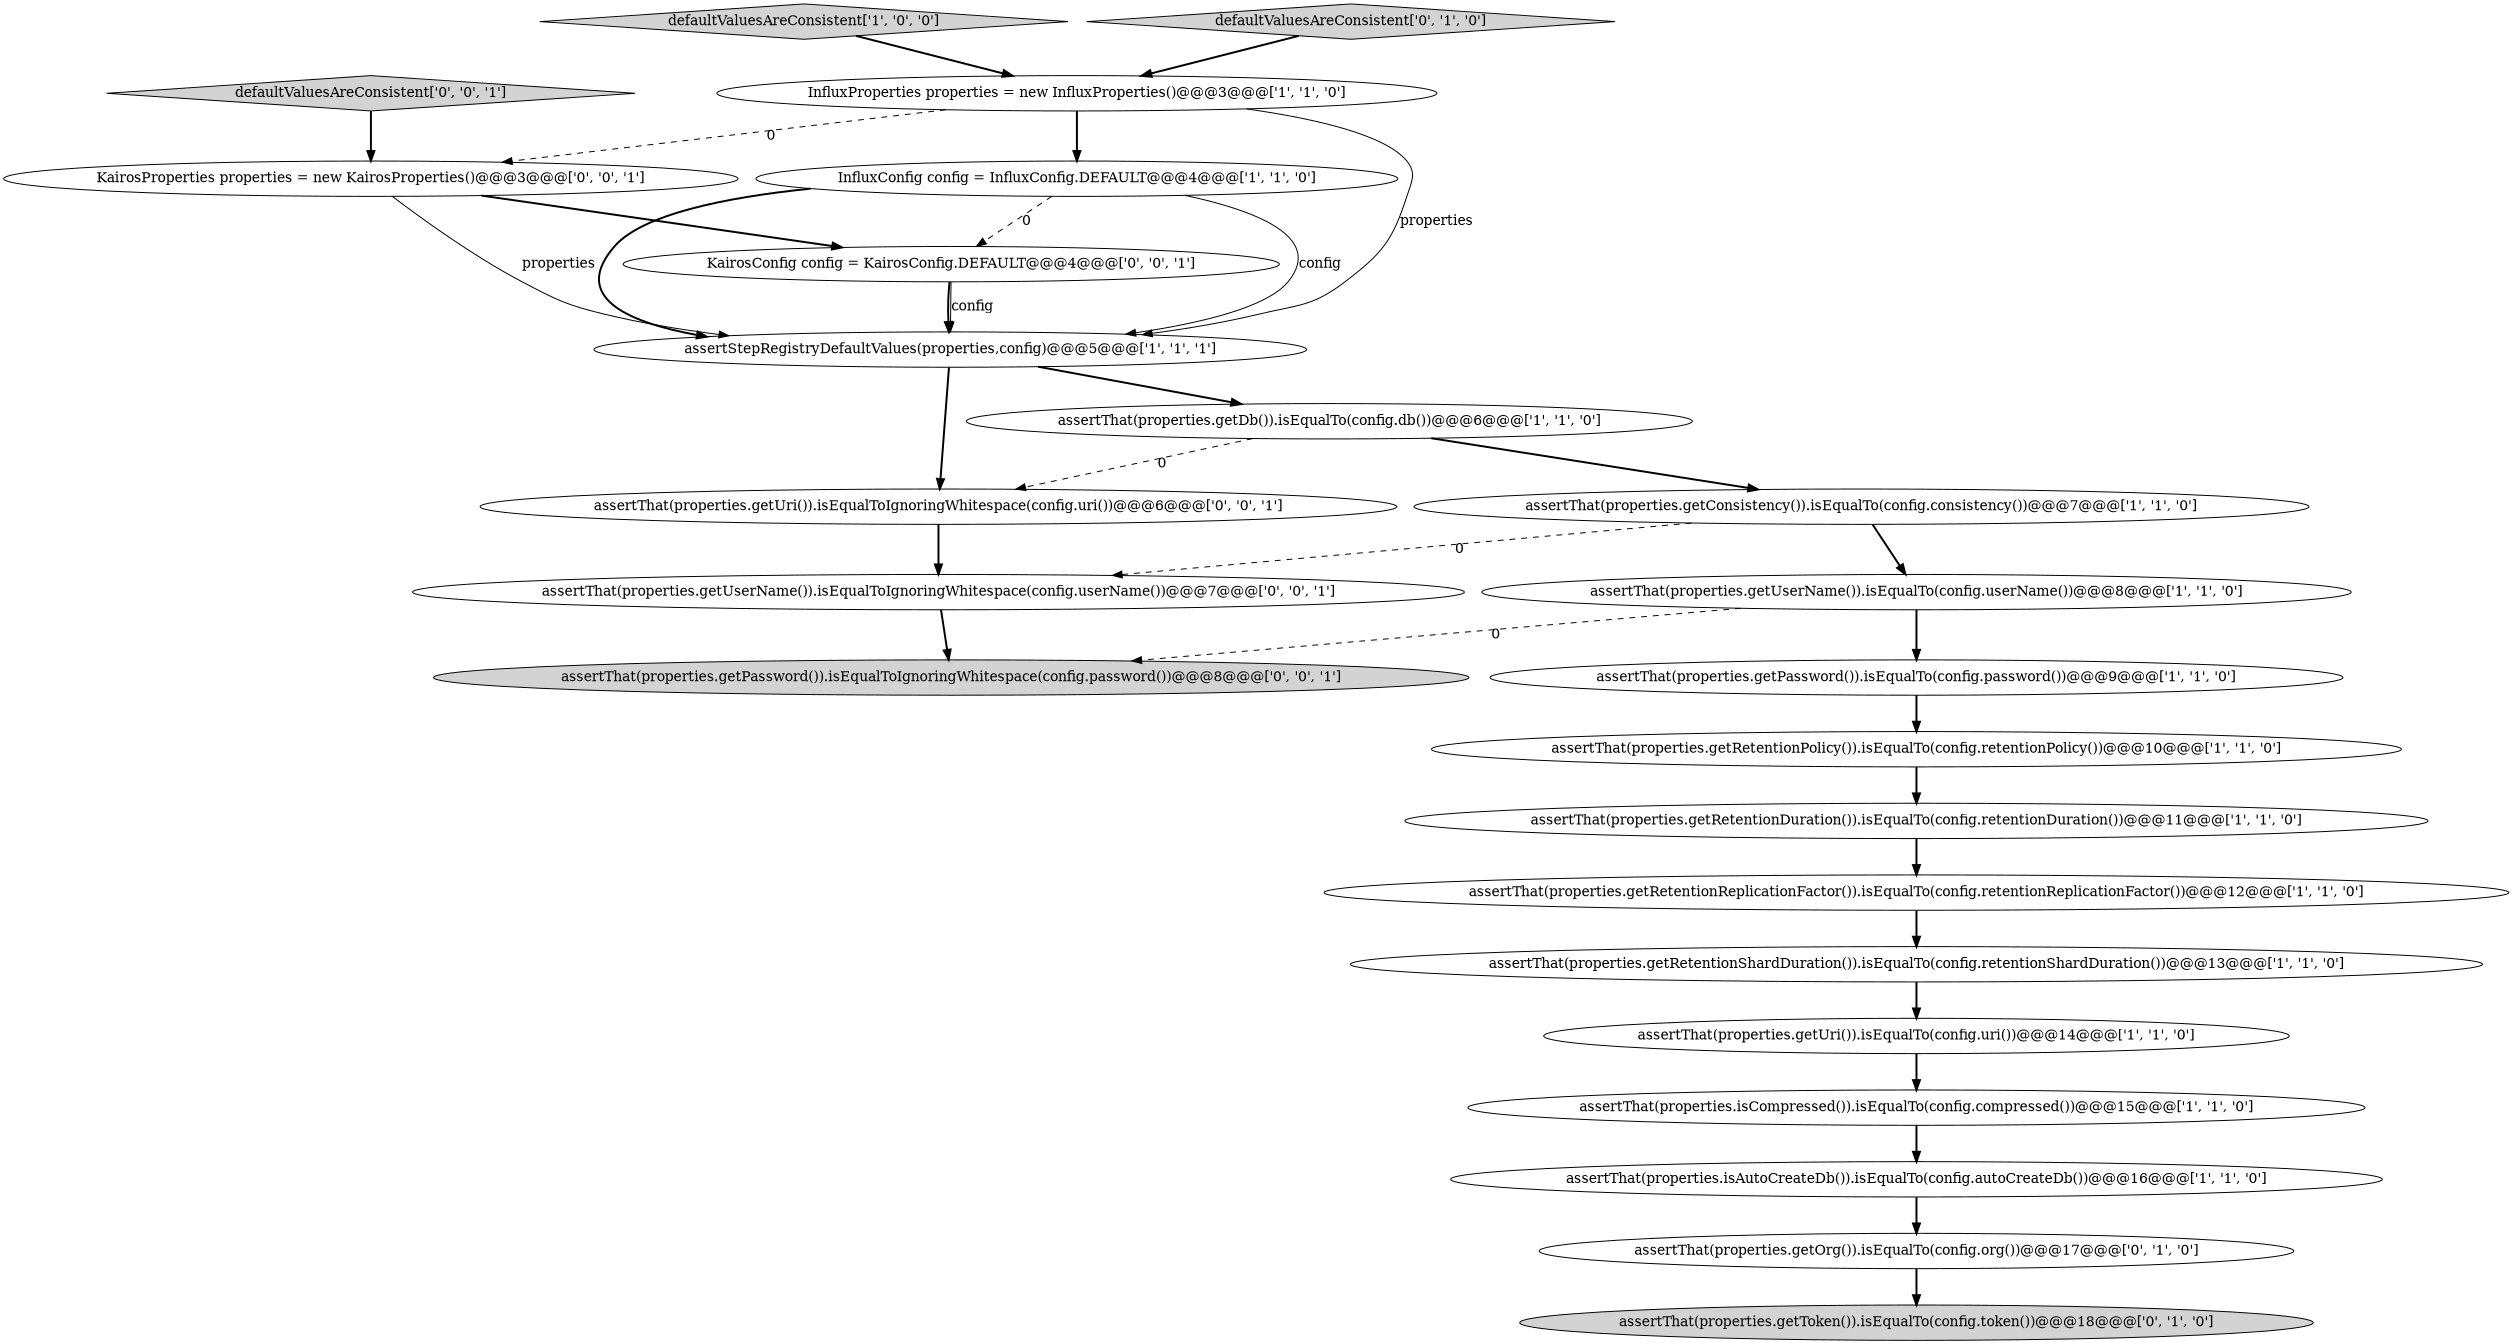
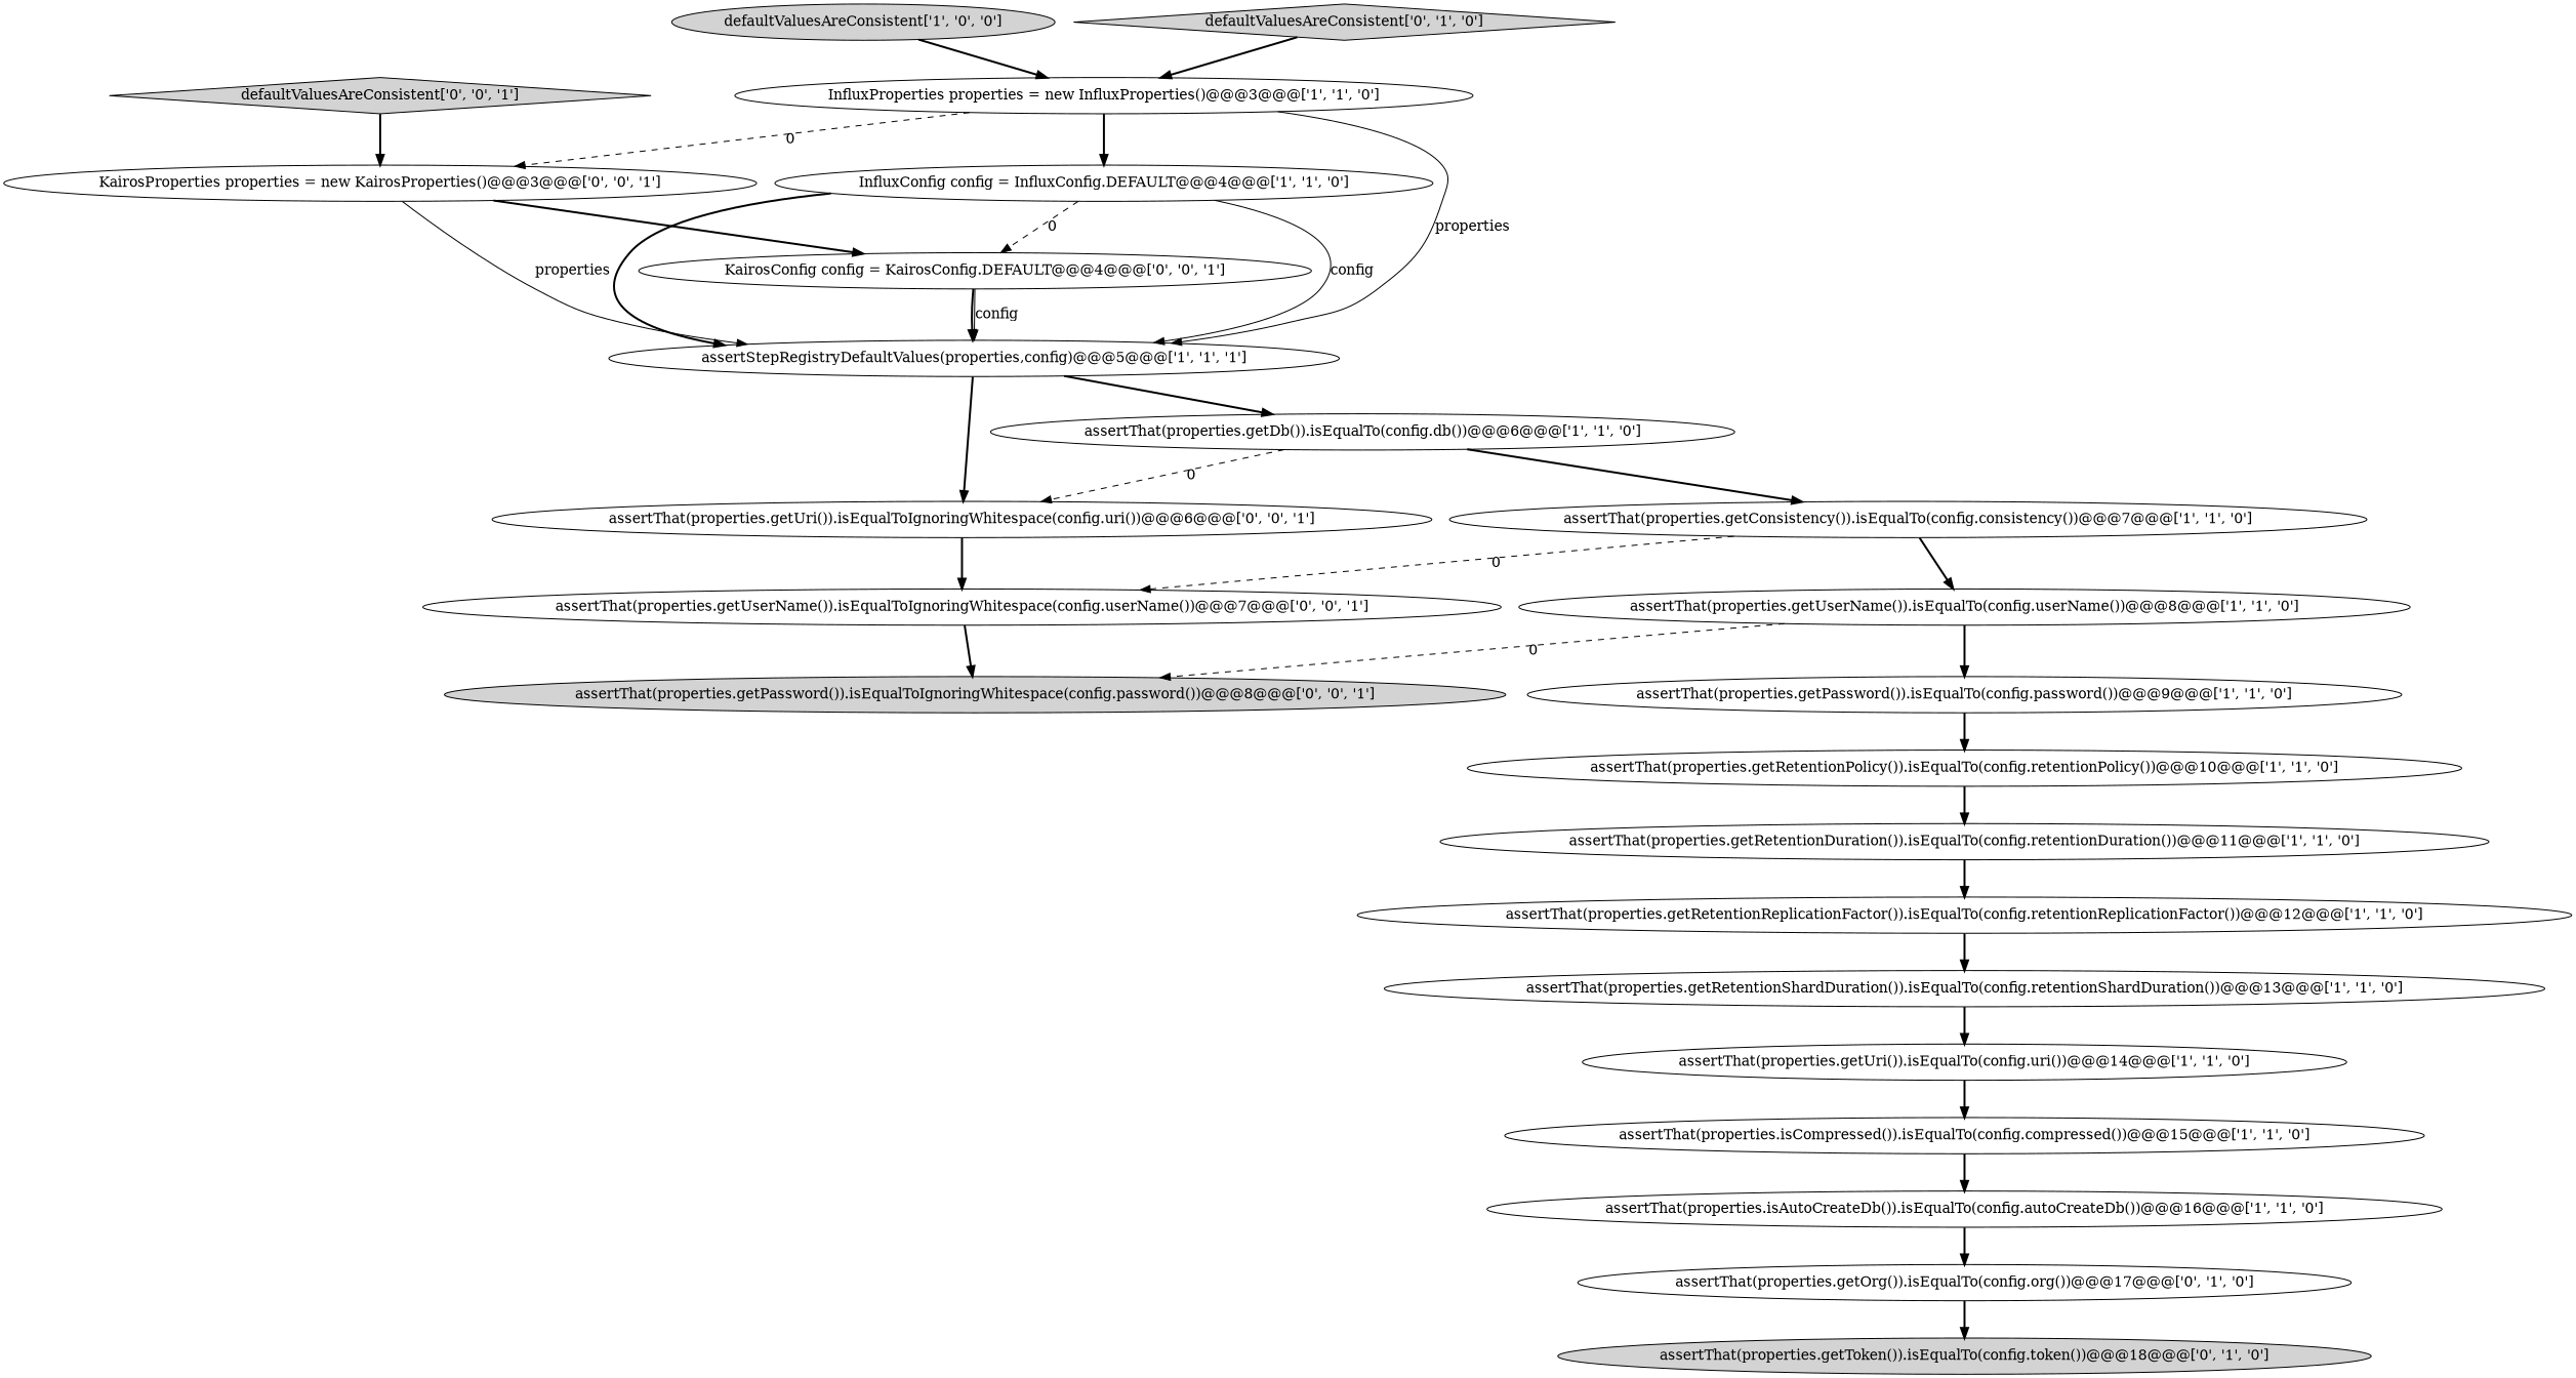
  digraph {
    node [fillcolor=white shape=ellipse style=filled]
    edge [style=bold]
    n1 [label="KairosConfig config = KairosConfig.DEFAULT@@@4@@@['0', '0', '1']"]
    n2 [label="assertStepRegistryDefaultValues(properties,config)@@@5@@@['1', '1', '1']"]
    n3 [label="assertThat(properties.getUri()).isEqualToIgnoringWhitespace(config.uri())@@@6@@@['0', '0', '1']"]
    n4 [label="assertThat(properties.getUserName()).isEqualToIgnoringWhitespace(config.userName())@@@7@@@['0', '0', '1']"]
    n5 [label="assertThat(properties.getRetentionPolicy()).isEqualTo(config.retentionPolicy())@@@10@@@['1', '1', '0']"]
    n6 [label="assertThat(properties.getRetentionDuration()).isEqualTo(config.retentionDuration())@@@11@@@['1', '1', '0']"]
    n7 [label="assertThat(properties.getOrg()).isEqualTo(config.org())@@@17@@@['0', '1', '0']"]
    n8 [fillcolor=lightgray label="assertThat(properties.getToken()).isEqualTo(config.token())@@@18@@@['0', '1', '0']"]
-   n9 [fillcolor=lightgray label="defaultValuesAreConsistent['1', '0', '0']" shape=diamond]
+   n9 [fillcolor=lightgray label="defaultValuesAreConsistent['1', '0', '0']"]
    n10 [label="InfluxProperties properties = new InfluxProperties()@@@3@@@['1', '1', '0']"]
    n11 [label="assertThat(properties.getDb()).isEqualTo(config.db())@@@6@@@['1', '1', '0']"]
    n12 [label="assertThat(properties.getConsistency()).isEqualTo(config.consistency())@@@7@@@['1', '1', '0']"]
    n13 [label="KairosProperties properties = new KairosProperties()@@@3@@@['0', '0', '1']"]
    n14 [fillcolor=lightgray label="assertThat(properties.getPassword()).isEqualToIgnoringWhitespace(config.password())@@@8@@@['0', '0', '1']"]
    n15 [label="assertThat(properties.getRetentionReplicationFactor()).isEqualTo(config.retentionReplicationFactor())@@@12@@@['1', '1', '0']"]
    n16 [label="InfluxConfig config = InfluxConfig.DEFAULT@@@4@@@['1', '1', '0']"]
    n17 [label="assertThat(properties.getUserName()).isEqualTo(config.userName())@@@8@@@['1', '1', '0']"]
    n18 [label="assertThat(properties.getUri()).isEqualTo(config.uri())@@@14@@@['1', '1', '0']"]
    n19 [label="assertThat(properties.isCompressed()).isEqualTo(config.compressed())@@@15@@@['1', '1', '0']"]
    n20 [label="assertThat(properties.getRetentionShardDuration()).isEqualTo(config.retentionShardDuration())@@@13@@@['1', '1', '0']"]
    n21 [label="assertThat(properties.getPassword()).isEqualTo(config.password())@@@9@@@['1', '1', '0']"]
    n22 [label="assertThat(properties.isAutoCreateDb()).isEqualTo(config.autoCreateDb())@@@16@@@['1', '1', '0']"]
    n23 [fillcolor=lightgray label="defaultValuesAreConsistent['0', '0', '1']" shape=diamond]
    n24 [fillcolor=lightgray label="defaultValuesAreConsistent['0', '1', '0']" shape=diamond]
    n1 -> n2 [label=config style=solid]
    n1 -> n2
    n2 -> n3
    n2 -> n11
    n3 -> n4
    n4 -> n14
    n5 -> n6
    n6 -> n15
    n7 -> n8
    n9 -> n10
    n10 -> n2 [label=properties style=solid]
    n10 -> n13 [label=0 style=dashed]
    n10 -> n16
    n11 -> n3 [label=0 style=dashed]
    n11 -> n12
    n12 -> n4 [label=0 style=dashed]
    n12 -> n17
    n13 -> n1
    n13 -> n2 [label=properties style=solid]
    n15 -> n20
    n16 -> n1 [label=0 style=dashed]
    n16 -> n2 [label=config style=solid]
    n16 -> n2
    n17 -> n14 [label=0 style=dashed]
    n17 -> n21
    n18 -> n19
    n19 -> n22
    n20 -> n18
    n21 -> n5
    n22 -> n7
    n23 -> n13
    n24 -> n10
  }
